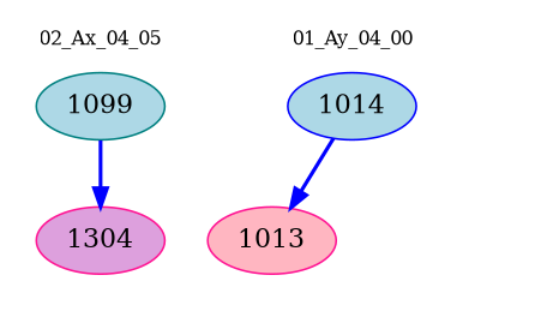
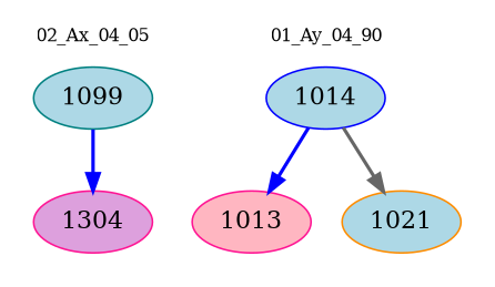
  digraph {
    node [color=deeppink fillcolor=lightblue style=filled]
    edge [color=blue style=bold]
    n1 [color=teal label=1099]
    n2 [fillcolor=plum label=1304]
    n3 [color=blue label=1014]
    n4 [fillcolor=lightpink label=1013]
+   n5 [color=darkorange label=1021]
    subgraph cluster_1 {
      color=white
      fontsize=10
      label="02_Ax_04_05"
      n1
      n2
    }
    subgraph cluster_2 {
      color=white
      fontsize=10
-     label="01_Ay_04_00"
+     label="01_Ay_04_90"
      n3
      n4
+     n5
    }
    n1 -> n2
    n3 -> n4
+   n3 -> n5 [color=gray40]
  }
